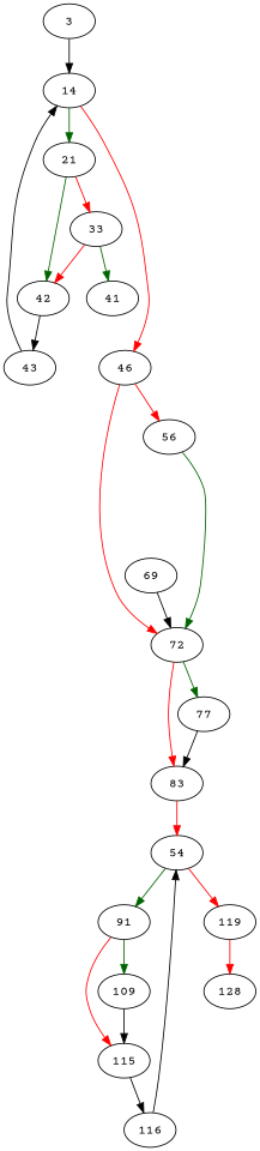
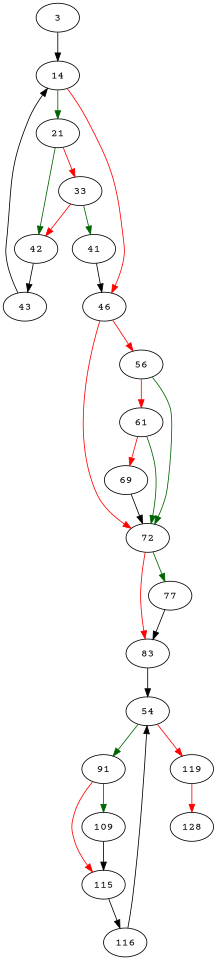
  strict digraph {
    fontname="Courier Prime"
    node [fontname="Courier Prime"]
    edge [fontname="Courier Prime" color=red]
    3 [entry=true]
    14
    21
    46
    42
    33
    72
    56
    43
    41
    77
    83
+   61
    n14 [label=54]
    69
    91
    119
    109
    115
    128
    116
    3 -> 14 [color=""]
    14 -> 21 [color=darkgreen cond=true]
    14 -> 46 [cond=false]
    21 -> 42 [color=darkgreen cond=true]
    21 -> 33 [cond=false]
    46 -> 72 [cond=true]
    46 -> 56 [cond=false]
    42 -> 43 [color=""]
    33 -> 42 [cond=false]
    33 -> 41 [color=darkgreen cond=true]
    72 -> 77 [color=darkgreen cond=true]
    72 -> 83 [cond=false]
    56 -> 72 [color=darkgreen cond=true]
+   56 -> 61 [cond=false]
    43 -> 14 [color=""]
+   41 -> 46 [color=""]
    77 -> 83 [color=""]
-   83 -> n14
+   83 -> n14 [color=""]
+   61 -> 72 [color=darkgreen cond=true]
+   61 -> 69 [cond=false]
    n14 -> 91 [color=darkgreen cond=true]
    n14 -> 119 [cond=false]
    69 -> 72 [color=""]
    91 -> 109 [color=darkgreen cond=true]
    91 -> 115 [cond=false]
    119 -> 128 [cond=false]
    109 -> 115 [color=""]
    115 -> 116 [color=""]
    116 -> n14 [color=""]
  }
